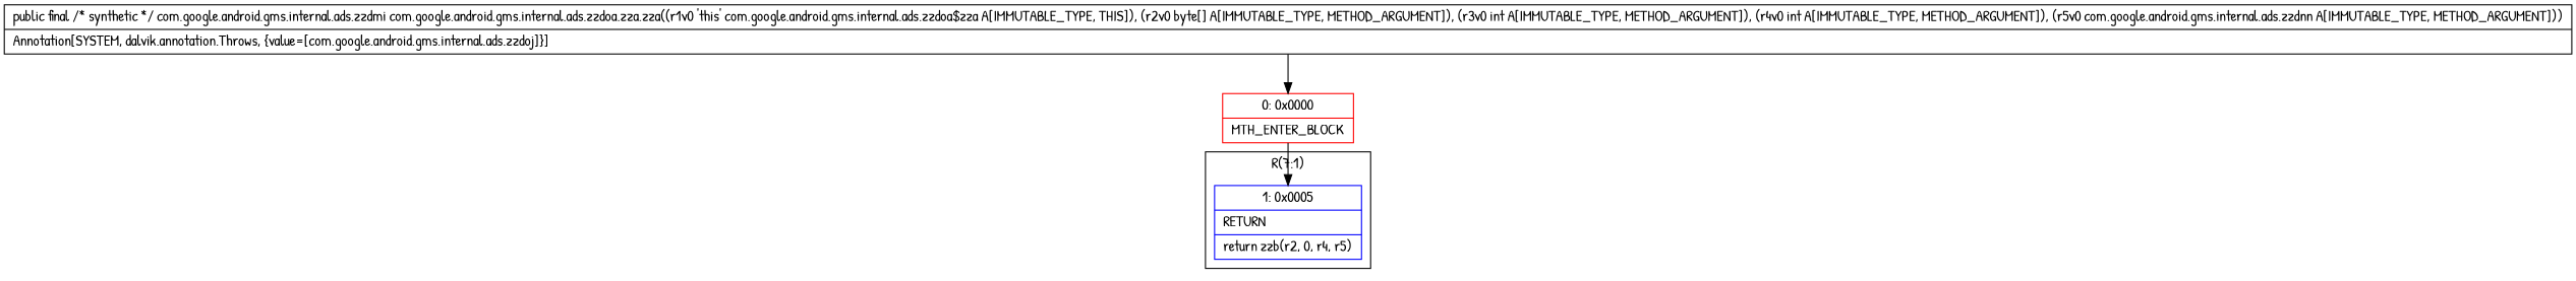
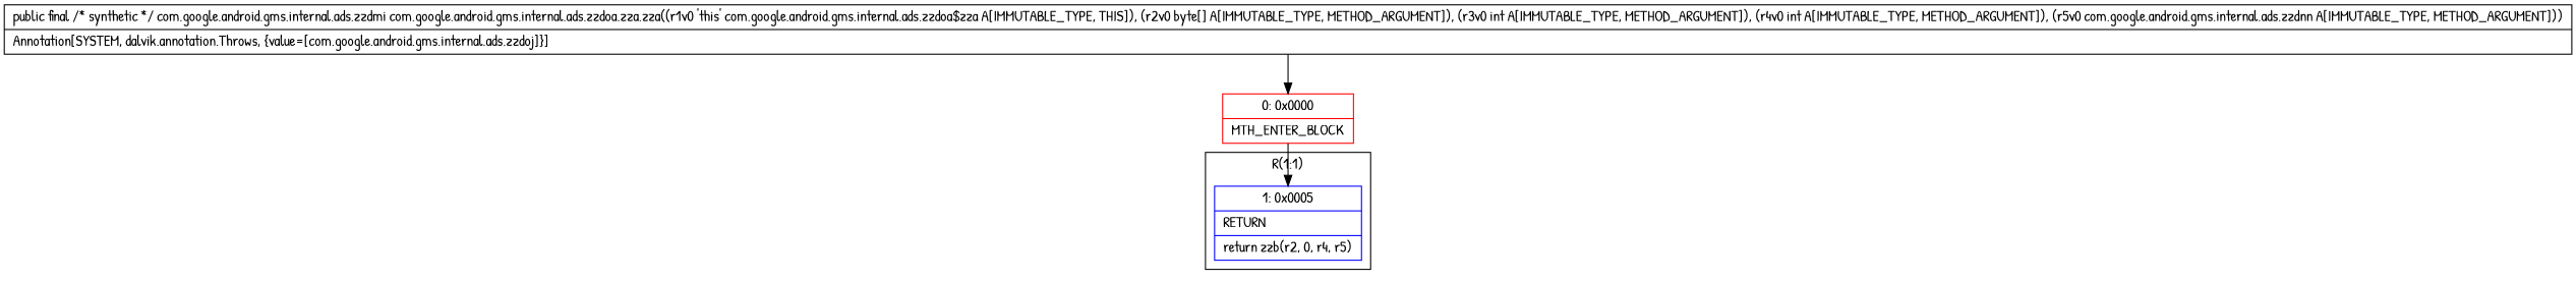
  digraph {
    fontname="Patrick Hand"
    node [shape=record fontname="Patrick Hand"]
    edge [fontname="Patrick Hand"]
    n1 [color=blue label="{1\:\ 0x0005|RETURN\l|return zzb(r2, 0, r4, r5)\l}"]
    n2 [color=red label="{0\:\ 0x0000|MTH_ENTER_BLOCK\l}"]
    n3 [label="{public final \/* synthetic *\/ com.google.android.gms.internal.ads.zzdmi com.google.android.gms.internal.ads.zzdoa.zza.zza((r1v0 'this' com.google.android.gms.internal.ads.zzdoa$zza A[IMMUTABLE_TYPE, THIS]), (r2v0 byte[] A[IMMUTABLE_TYPE, METHOD_ARGUMENT]), (r3v0 int A[IMMUTABLE_TYPE, METHOD_ARGUMENT]), (r4v0 int A[IMMUTABLE_TYPE, METHOD_ARGUMENT]), (r5v0 com.google.android.gms.internal.ads.zzdnn A[IMMUTABLE_TYPE, METHOD_ARGUMENT]))  | Annotation[SYSTEM, dalvik.annotation.Throws, \{value=[com.google.android.gms.internal.ads.zzdoj]\}]\l}"]
    subgraph cluster_1 {
-     label="R(7:1)"
+     label="R(1:1)"
      n1
    }
    n2 -> n1
    n3 -> n2
  }
